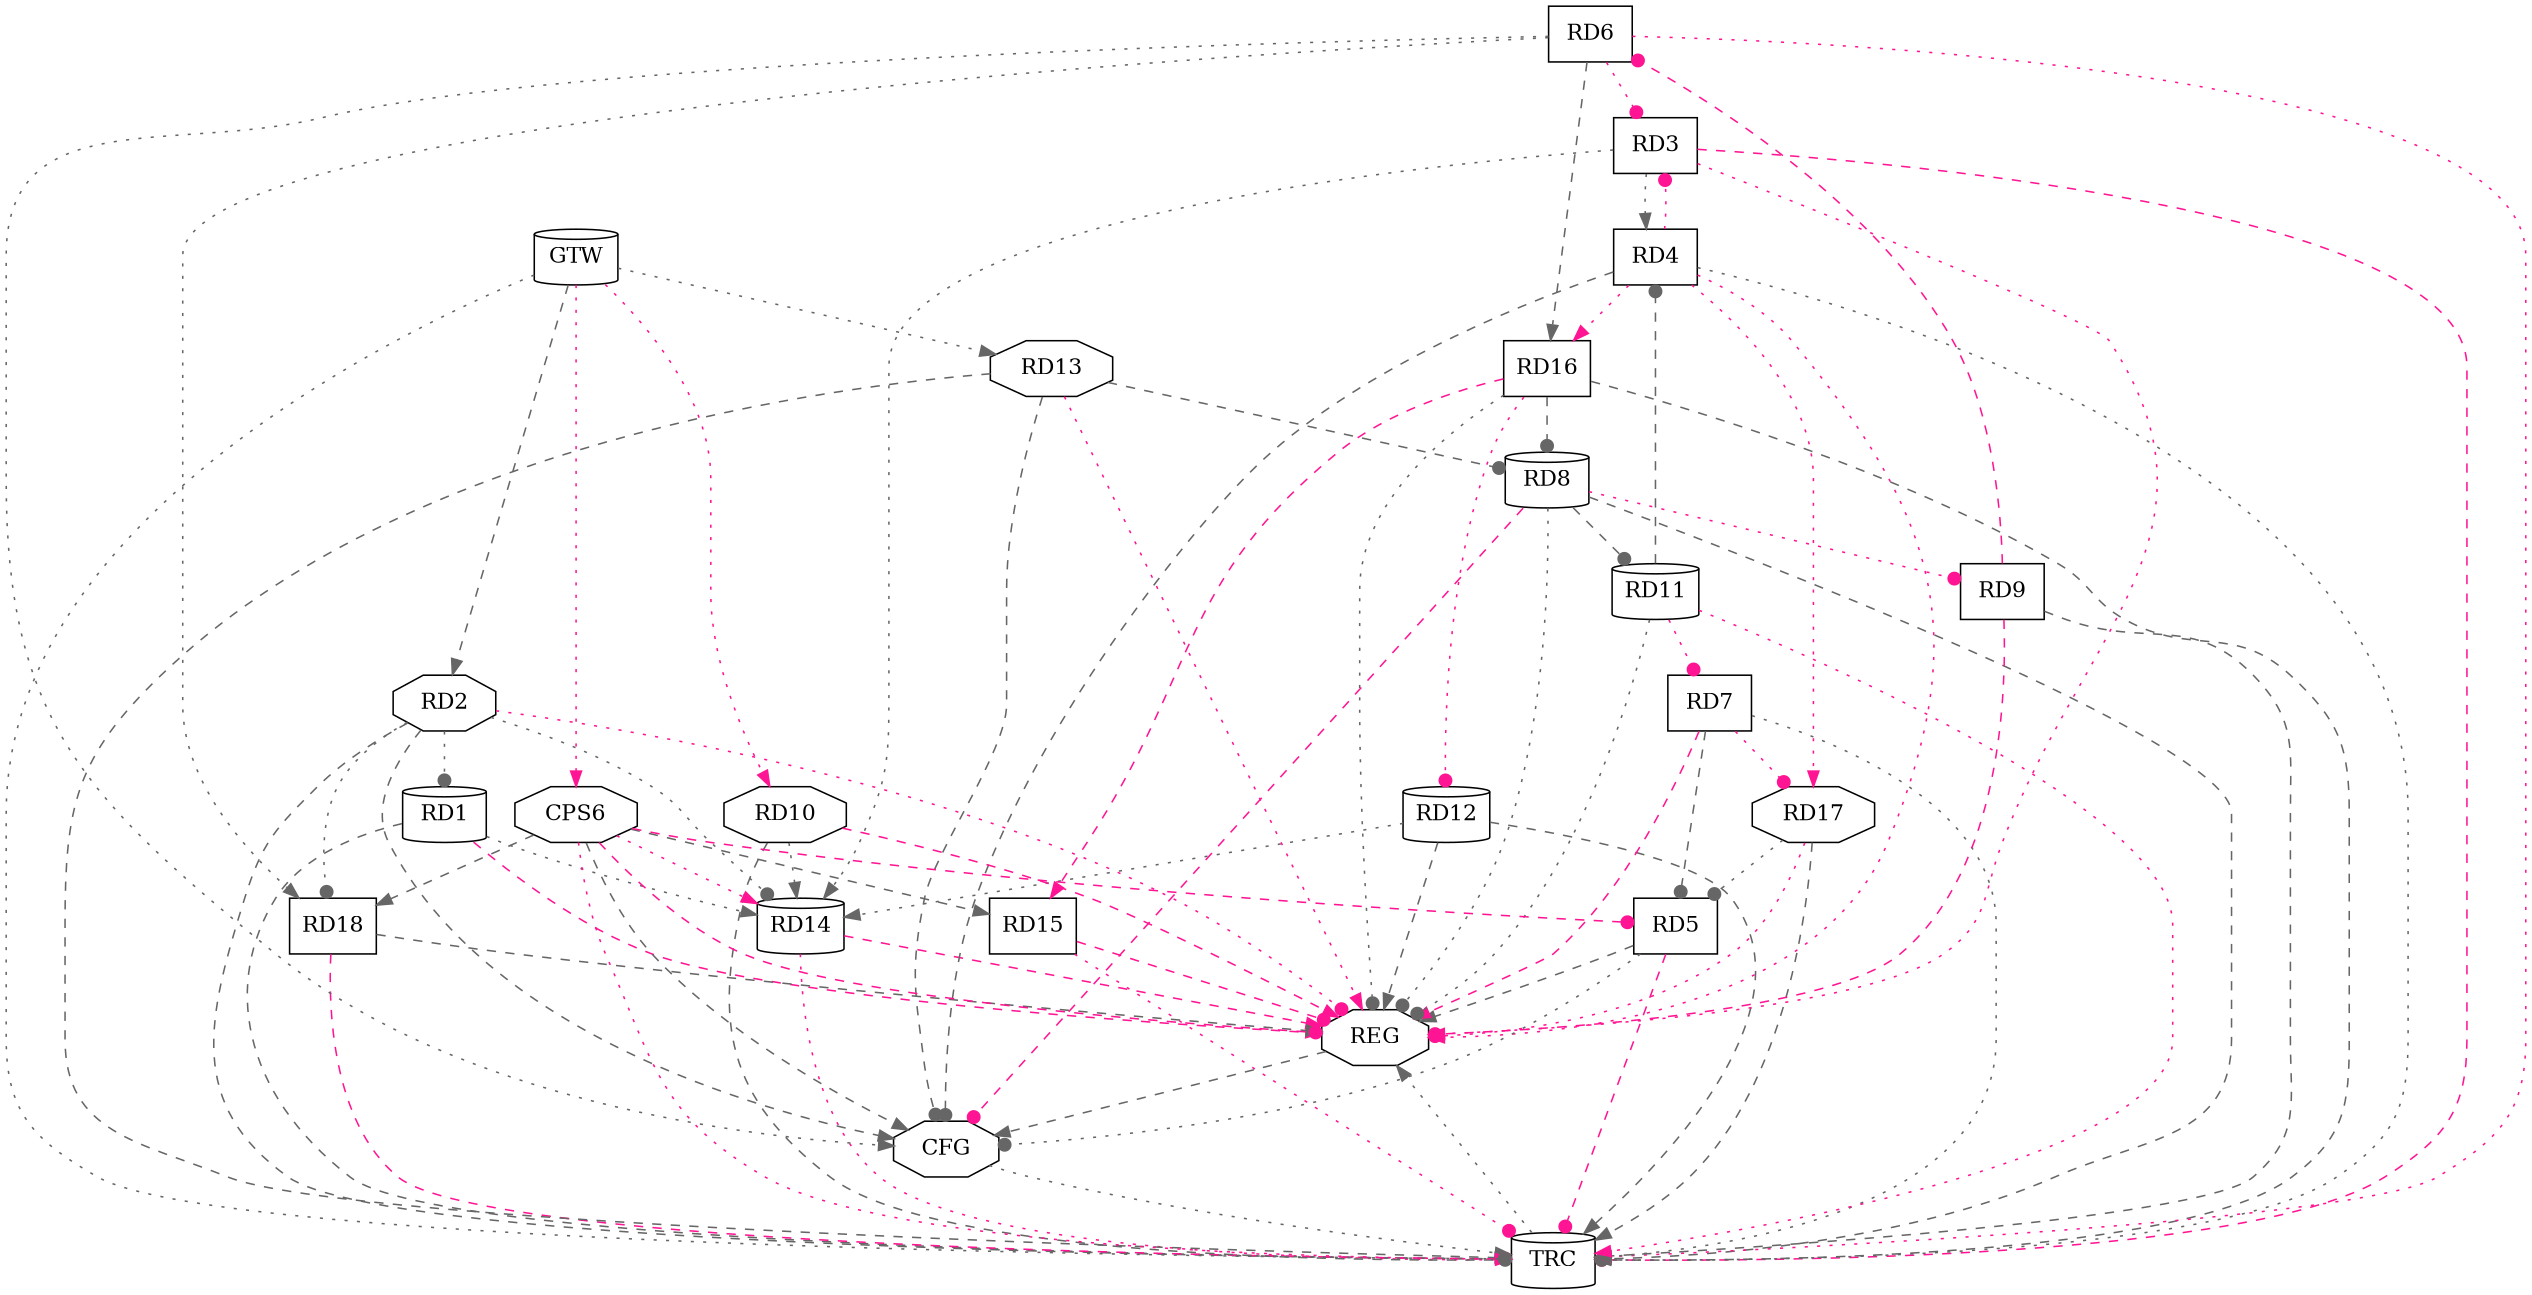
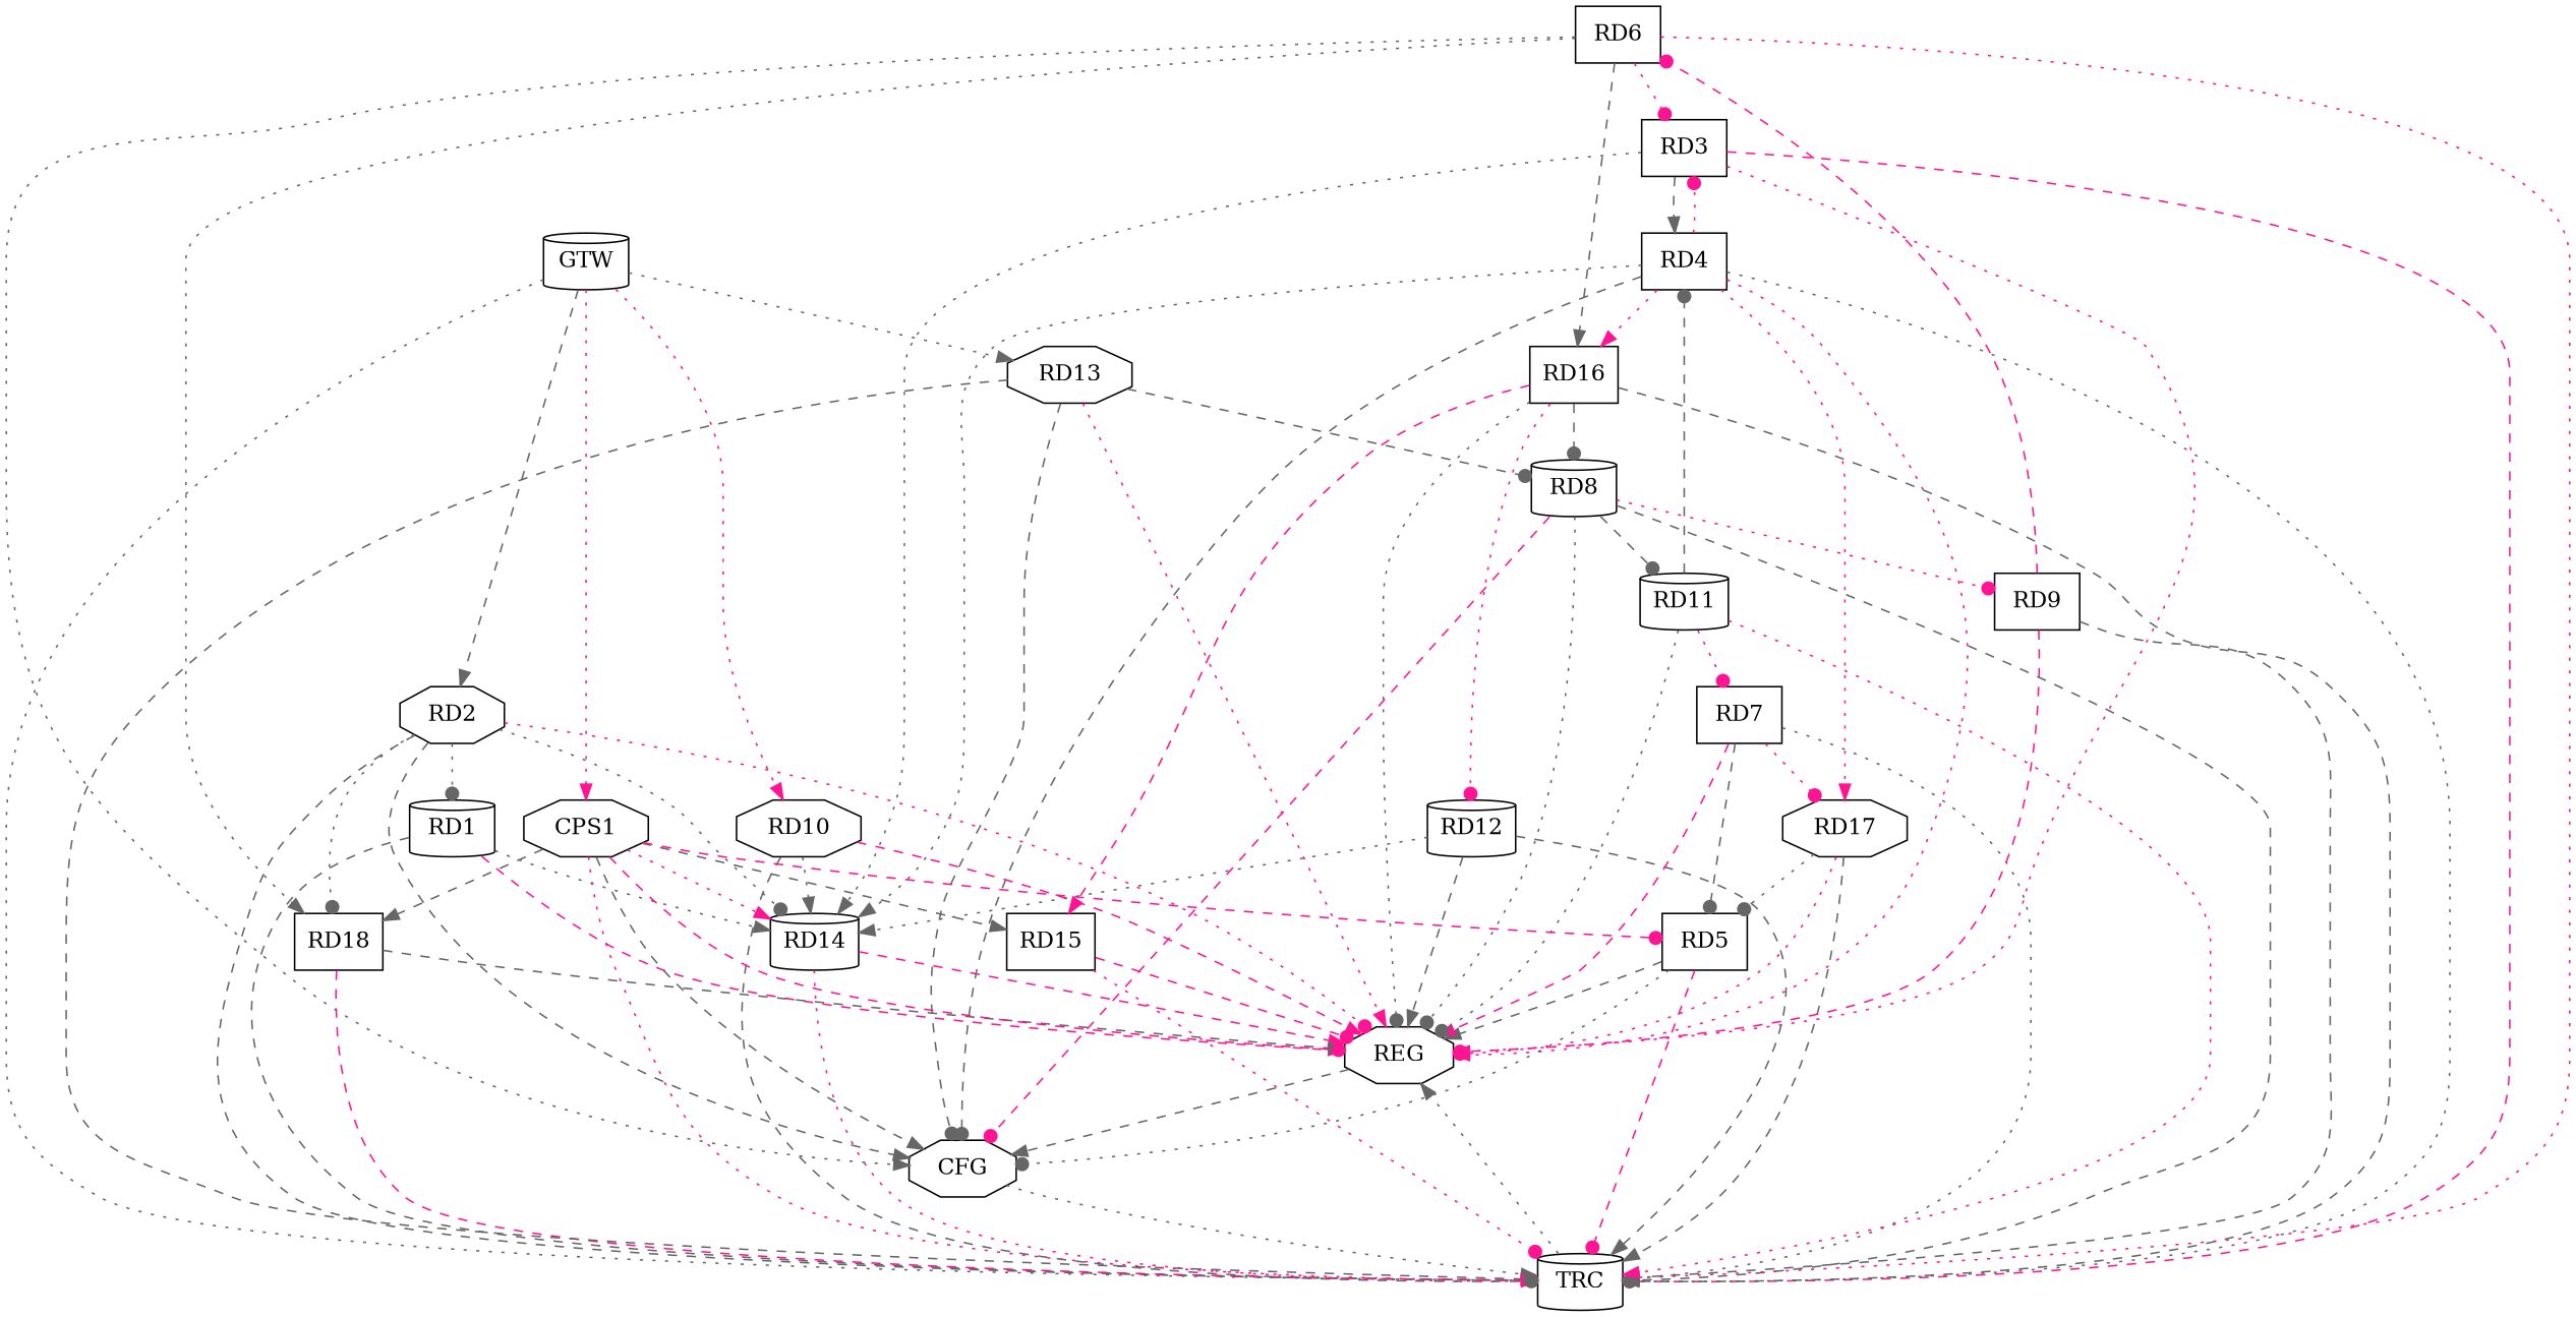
  strict digraph {
    node [shape=box]
    edge [arrowhead=normal color=gray40 style=dotted]
    n1 [label=RD1 shape=cylinder]
    n2 [label=RD14 shape=cylinder]
    n3 [label=REG shape=octagon]
    n4 [label=TRC shape=cylinder]
    n5 [label=CFG shape=octagon]
    n6 [label=RD2 shape=octagon]
    n7 [label=RD18]
    n8 [label=RD12 shape=cylinder]
    n9 [label=RD3]
    n10 [label=RD4]
    n11 [label=RD16]
    n12 [label=RD17 shape=octagon]
    n13 [label=RD8 shape=cylinder]
    n14 [label=RD15]
    n15 [label=RD5]
    n16 [label=RD6]
    n17 [label=RD7]
    n18 [label=RD9]
    n19 [label=RD11 shape=cylinder]
    n20 [label=RD10 shape=octagon]
    n21 [label=RD13 shape=octagon]
-   n22 [label=CPS6 shape=octagon]
+   n22 [label=CPS1 shape=octagon]
    n23 [label=GTW shape=cylinder]
    n1 -> n2
    n1 -> n3 [color=deeppink style=dashed]
    n1 -> n4 [arrowhead=dot style=dashed]
    n2 -> n3 [color=deeppink style=dashed]
    n2 -> n4 [color=deeppink]
    n3 -> n5 [style=dashed]
    n4 -> n3
    n5 -> n4
    n6 -> n1 [arrowhead=dot]
    n6 -> n2 [arrowhead=dot]
    n6 -> n3 [arrowhead=dot color=deeppink]
    n6 -> n4 [arrowhead=dot style=dashed]
    n6 -> n5 [style=dashed]
    n6 -> n7 [arrowhead=dot]
    n7 -> n3 [style=dashed]
    n7 -> n4 [arrowhead=dot color=deeppink style=dashed]
    n8 -> n2
    n8 -> n3 [style=dashed]
    n8 -> n4 [style=dashed]
    n9 -> n2
    n9 -> n3 [arrowhead=dot color=deeppink]
    n9 -> n4 [arrowhead=dot color=deeppink style=dashed]
-   n9 -> n10
+   n9 -> n10 [style=dashed]
+   n10 -> n2
    n10 -> n3 [color=deeppink]
    n10 -> n4
    n10 -> n5 [arrowhead=dot style=dashed]
    n10 -> n9 [arrowhead=dot color=deeppink]
    n10 -> n11 [color=deeppink]
    n10 -> n12 [color=deeppink]
    n11 -> n3 [arrowhead=dot]
    n11 -> n4 [arrowhead=dot style=dashed]
    n11 -> n8 [arrowhead=dot color=deeppink]
    n11 -> n13 [arrowhead=dot style=dashed]
    n11 -> n14 [color=deeppink style=dashed]
    n12 -> n3 [arrowhead=dot color=deeppink]
    n12 -> n4 [style=dashed]
    n12 -> n15 [arrowhead=dot]
    n13 -> n3 [arrowhead=dot]
    n13 -> n4 [style=dashed]
    n13 -> n5 [arrowhead=dot color=deeppink style=dashed]
    n13 -> n18 [arrowhead=dot color=deeppink]
    n13 -> n19 [arrowhead=dot style=dashed]
    n14 -> n3 [arrowhead=dot color=deeppink style=dashed]
    n14 -> n4 [arrowhead=dot color=deeppink]
    n15 -> n3 [style=dashed]
    n15 -> n4 [arrowhead=dot color=deeppink style=dashed]
    n15 -> n5 [arrowhead=dot]
    n16 -> n4 [color=deeppink]
    n16 -> n5
    n16 -> n7
    n16 -> n9 [arrowhead=dot color=deeppink]
    n16 -> n11 [style=dashed]
    n17 -> n3 [color=deeppink style=dashed]
    n17 -> n4
    n17 -> n12 [arrowhead=dot color=deeppink]
    n17 -> n15 [arrowhead=dot style=dashed]
    n18 -> n3 [color=deeppink style=dashed]
    n18 -> n4 [style=dashed]
    n18 -> n16 [arrowhead=dot color=deeppink style=dashed]
    n19 -> n3 [arrowhead=dot]
    n19 -> n4 [color=deeppink]
    n19 -> n10 [arrowhead=dot style=dashed]
    n19 -> n17 [arrowhead=dot color=deeppink]
    n20 -> n2
    n20 -> n3 [color=deeppink style=dashed]
    n20 -> n4 [arrowhead=dot style=dashed]
    n21 -> n3 [color=deeppink]
    n21 -> n4 [style=dashed]
    n21 -> n5 [arrowhead=dot style=dashed]
    n21 -> n13 [arrowhead=dot style=dashed]
    n22 -> n2 [color=deeppink]
    n22 -> n3 [arrowhead=dot color=deeppink style=dashed]
    n22 -> n4 [color=deeppink]
    n22 -> n5 [style=dashed]
    n22 -> n7 [style=dashed]
    n22 -> n14 [style=dashed]
    n22 -> n15 [arrowhead=dot color=deeppink style=dashed]
    n23 -> n4 [arrowhead=dot]
    n23 -> n6 [style=dashed]
    n23 -> n20 [color=deeppink]
    n23 -> n21
    n23 -> n22 [color=deeppink]
  }
